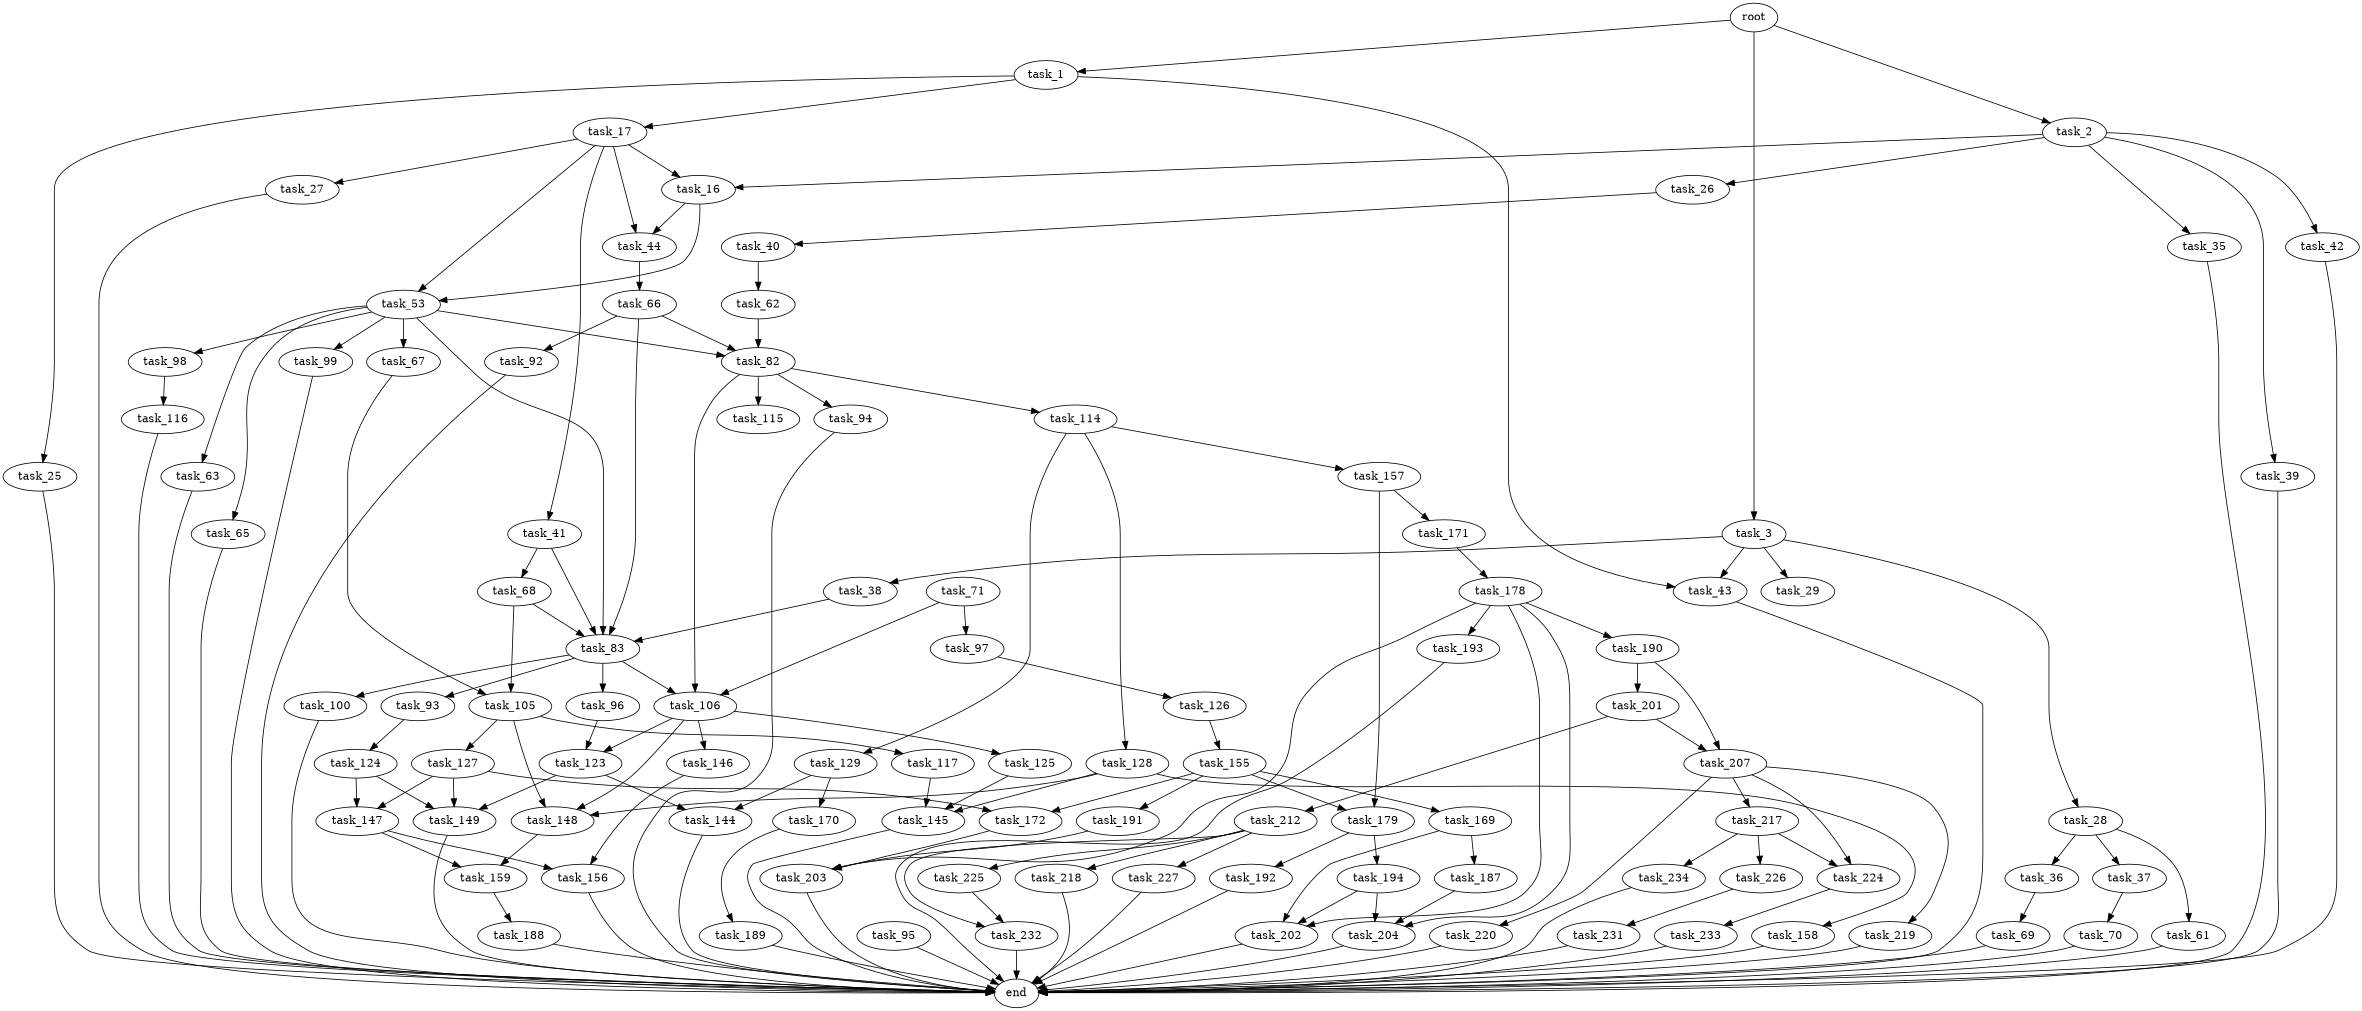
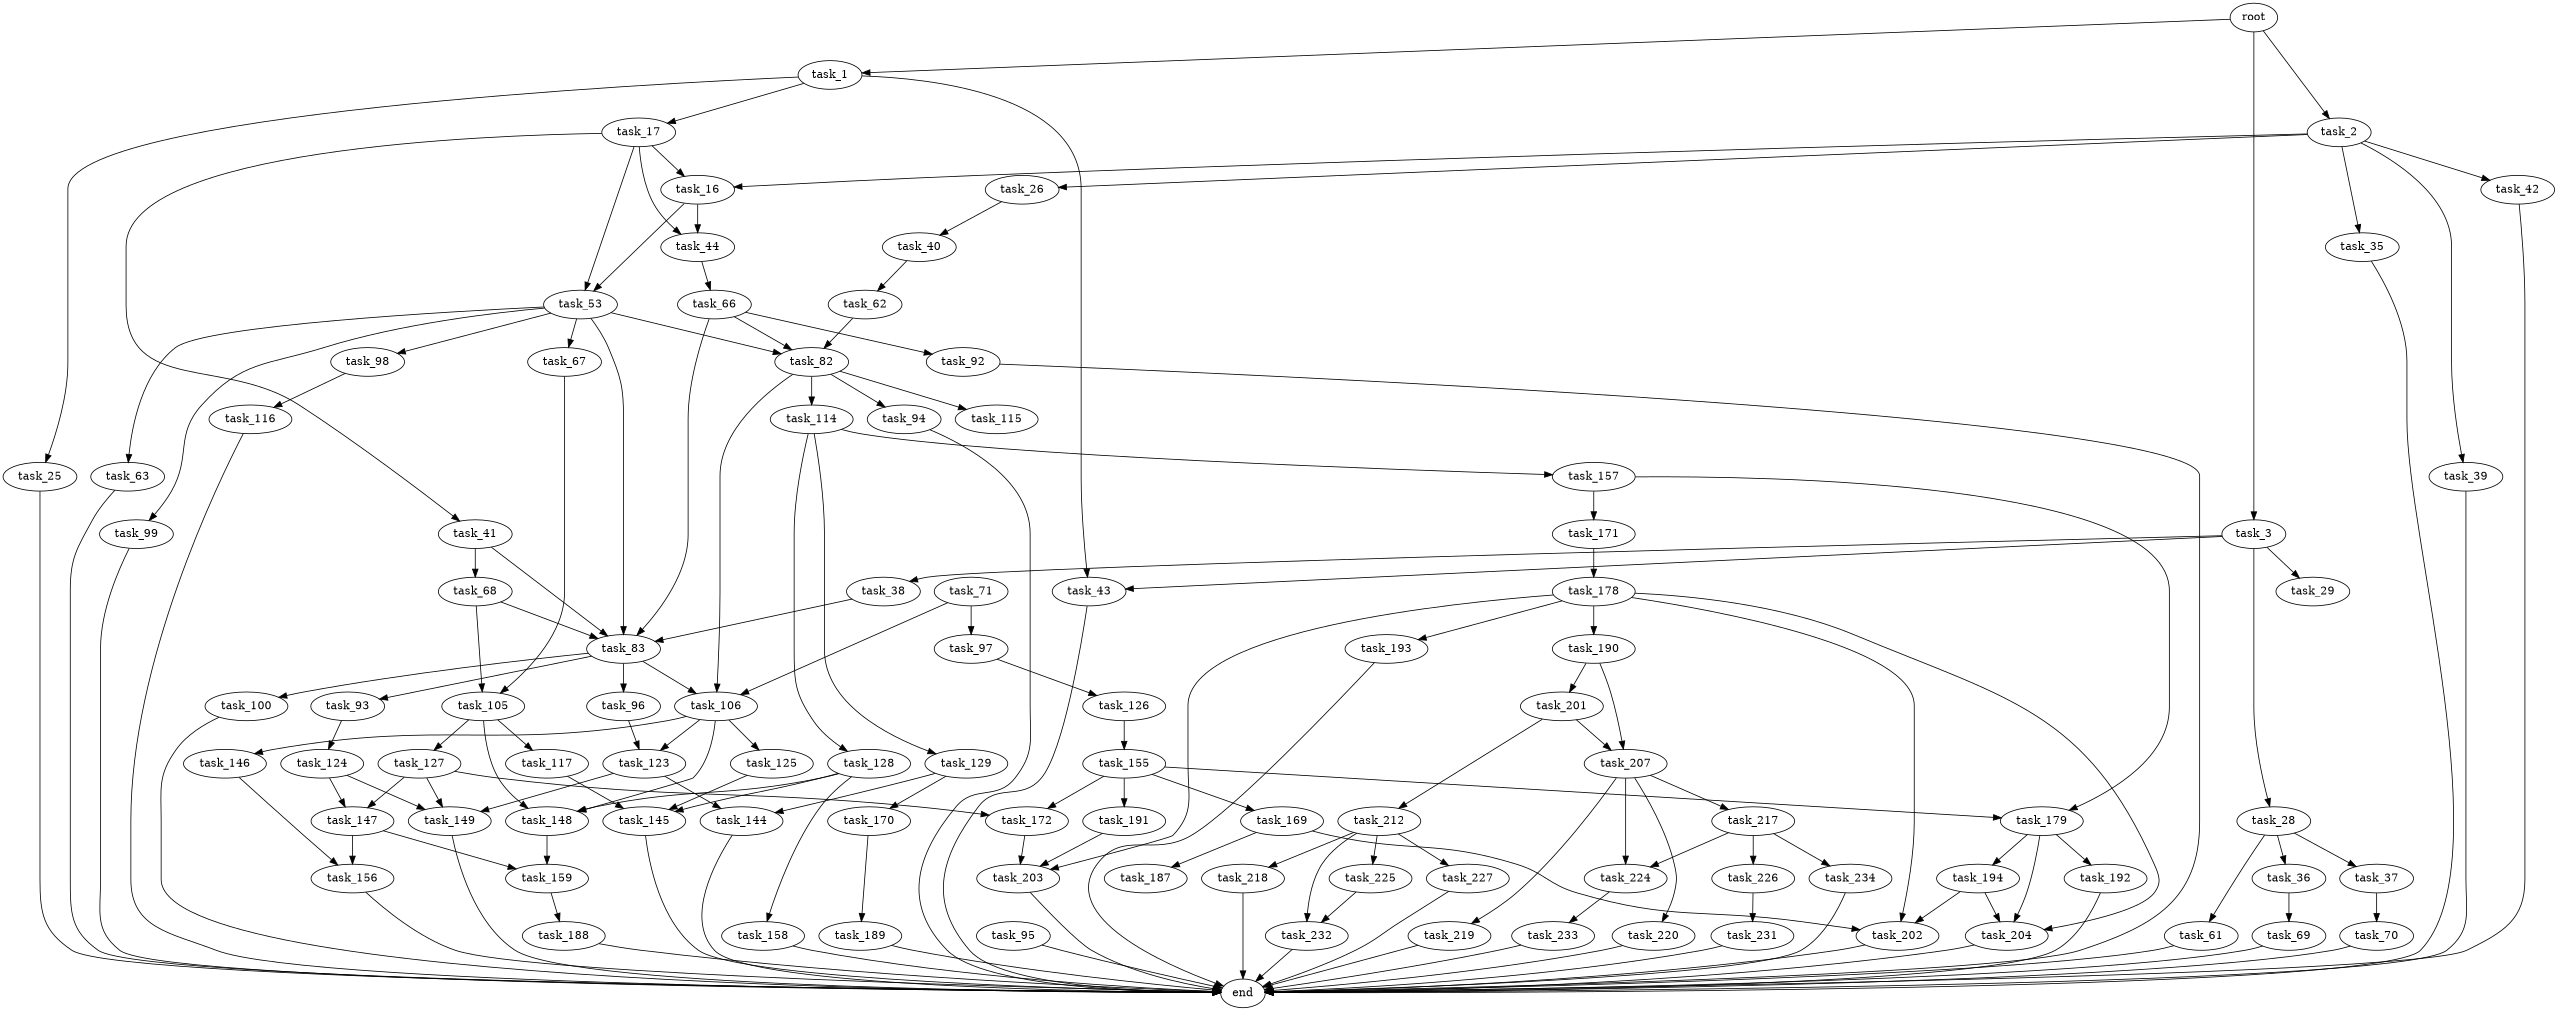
  digraph {
    root
    task_1
    task_2
    task_3
    task_17
    task_25
    task_43
    task_16
    task_26
    task_35
    task_39
    task_42
    task_28
    task_29
    task_38
    task_44
    task_53
-   task_27
    task_41
    end
    task_40
    task_36
    task_37
    task_61
    task_83
    task_66
    task_63
-   task_65
    task_67
    task_82
    task_98
    task_99
    task_68
    task_62
    task_69
    task_70
    task_71
    task_97
    task_106
    task_93
    task_96
    task_100
    task_92
    task_105
    task_94
    task_114
    task_115
    task_116
    task_126
    task_148
    task_123
    task_125
    task_146
    task_124
    task_117
    task_127
    task_95
    task_128
    task_129
    task_157
    task_145
    task_149
    task_147
    task_172
    task_159
    task_155
    task_144
    task_156
    task_158
    task_170
    task_179
    task_171
    task_169
    task_191
    task_203
    task_188
    task_189
    task_192
    task_194
    task_178
    task_187
    task_202
    task_204
    task_190
    task_193
    task_201
    task_207
    task_212
    task_217
    task_219
    task_220
    task_224
    task_218
    task_225
    task_227
    task_232
    task_226
    task_234
    task_233
    task_231
    root -> task_1
    root -> task_2
    root -> task_3
    task_1 -> task_17
    task_1 -> task_25
    task_1 -> task_43
    task_2 -> task_16
    task_2 -> task_26
    task_2 -> task_35
    task_2 -> task_39
    task_2 -> task_42
    task_3 -> task_43
    task_3 -> task_28
    task_3 -> task_29
    task_3 -> task_38
    task_17 -> task_16
    task_17 -> task_44
    task_17 -> task_53
-   task_17 -> task_27
    task_17 -> task_41
    task_25 -> end
    task_43 -> end
    task_16 -> task_44
    task_16 -> task_53
    task_26 -> task_40
    task_35 -> end
    task_39 -> end
    task_42 -> end
    task_28 -> task_36
    task_28 -> task_37
    task_28 -> task_61
    task_38 -> task_83
    task_44 -> task_66
    task_53 -> task_83
    task_53 -> task_63
-   task_53 -> task_65
    task_53 -> task_67
    task_53 -> task_82
    task_53 -> task_98
    task_53 -> task_99
-   task_27 -> end
    task_41 -> task_83
    task_41 -> task_68
    task_40 -> task_62
    task_36 -> task_69
    task_37 -> task_70
    task_61 -> end
    task_83 -> task_106
    task_83 -> task_93
    task_83 -> task_96
    task_83 -> task_100
    task_66 -> task_83
    task_66 -> task_82
    task_66 -> task_92
    task_63 -> end
-   task_65 -> end
    task_67 -> task_105
    task_82 -> task_106
    task_82 -> task_94
    task_82 -> task_114
    task_82 -> task_115
    task_98 -> task_116
    task_99 -> end
    task_68 -> task_83
    task_68 -> task_105
    task_62 -> task_82
    task_69 -> end
    task_70 -> end
    task_71 -> task_97
    task_71 -> task_106
    task_97 -> task_126
    task_106 -> task_148
    task_106 -> task_123
    task_106 -> task_125
    task_106 -> task_146
    task_93 -> task_124
    task_96 -> task_123
    task_100 -> end
    task_92 -> end
    task_105 -> task_148
    task_105 -> task_117
    task_105 -> task_127
    task_94 -> end
    task_114 -> task_128
    task_114 -> task_129
    task_114 -> task_157
    task_116 -> end
    task_126 -> task_155
    task_148 -> task_159
    task_123 -> task_149
    task_123 -> task_144
    task_125 -> task_145
    task_146 -> task_156
    task_124 -> task_149
    task_124 -> task_147
    task_117 -> task_145
    task_127 -> task_149
    task_127 -> task_147
    task_127 -> task_172
    task_95 -> end
    task_128 -> task_148
    task_128 -> task_145
    task_128 -> task_158
    task_129 -> task_144
    task_129 -> task_170
    task_157 -> task_179
    task_157 -> task_171
    task_145 -> end
    task_149 -> end
    task_147 -> task_159
    task_147 -> task_156
    task_172 -> task_203
    task_159 -> task_188
    task_155 -> task_172
    task_155 -> task_179
    task_155 -> task_169
    task_155 -> task_191
    task_144 -> end
    task_156 -> end
    task_158 -> end
    task_170 -> task_189
    task_179 -> task_192
    task_179 -> task_194
    task_171 -> task_178
    task_169 -> task_187
    task_169 -> task_202
    task_191 -> task_203
    task_203 -> end
    task_188 -> end
    task_189 -> end
    task_192 -> end
    task_194 -> task_202
    task_194 -> task_204
    task_178 -> task_203
    task_178 -> task_202
    task_178 -> task_204
    task_178 -> task_190
    task_178 -> task_193
-   task_187 -> task_204
+   task_179 -> task_204
    task_202 -> end
    task_204 -> end
    task_190 -> task_201
    task_190 -> task_207
    task_193 -> end
    task_201 -> task_207
    task_201 -> task_212
    task_207 -> task_217
    task_207 -> task_219
    task_207 -> task_220
    task_207 -> task_224
    task_212 -> task_218
    task_212 -> task_225
    task_212 -> task_227
    task_212 -> task_232
    task_217 -> task_224
    task_217 -> task_226
    task_217 -> task_234
    task_219 -> end
    task_220 -> end
    task_224 -> task_233
    task_218 -> end
    task_225 -> task_232
    task_227 -> end
    task_232 -> end
    task_226 -> task_231
    task_234 -> end
    task_233 -> end
    task_231 -> end
  }
